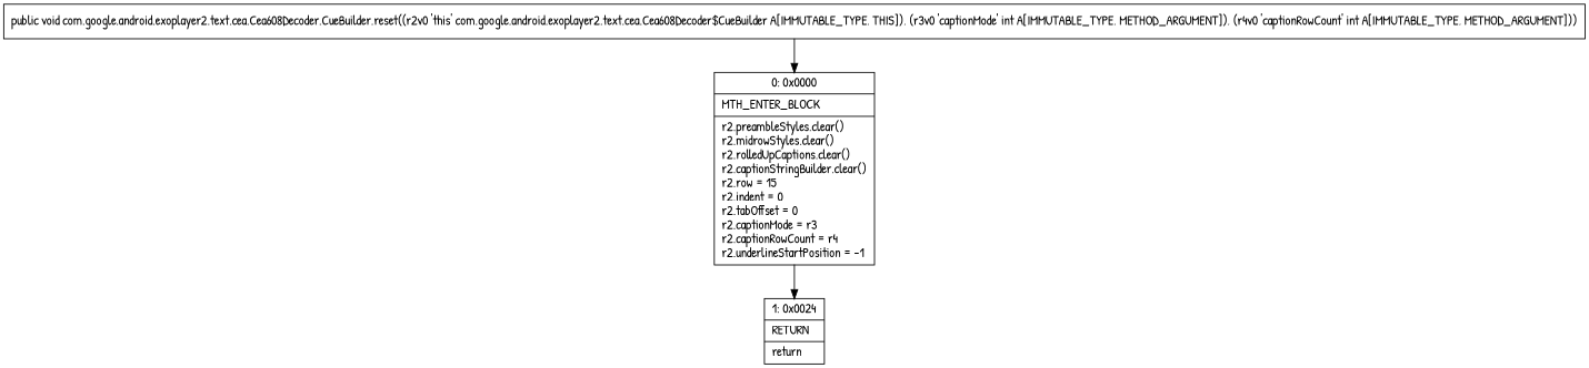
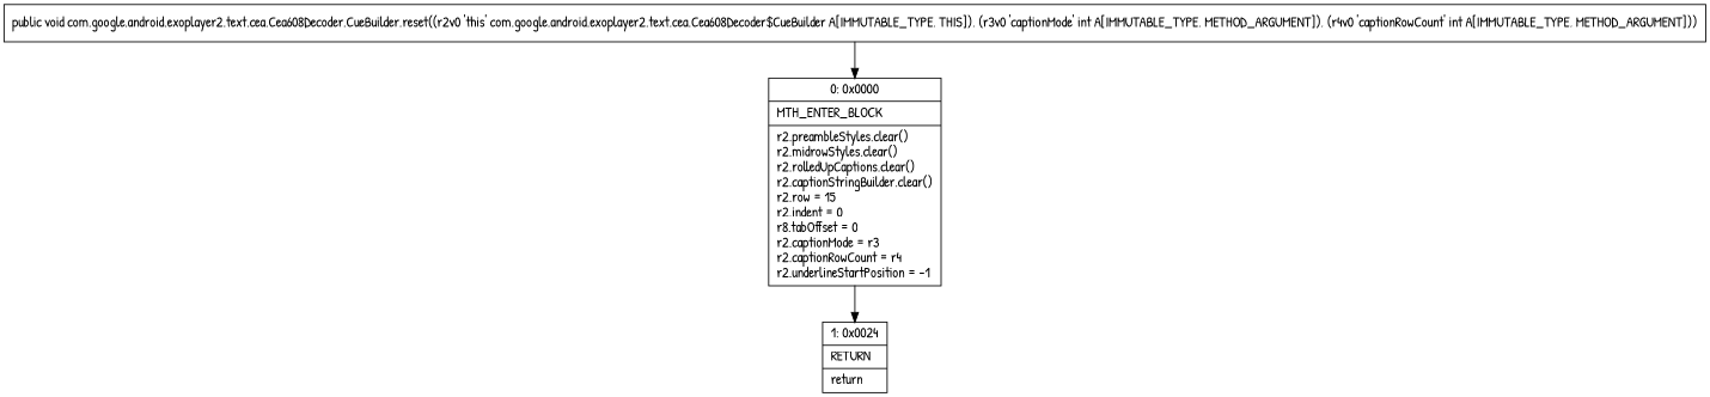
  digraph {
    fontname="Patrick Hand"
    node [shape=record fontname="Patrick Hand"]
    edge [fontname="Patrick Hand"]
-   n1 [label="{0\:\ 0x0000|MTH_ENTER_BLOCK\l|r2.preambleStyles.clear()\lr2.midrowStyles.clear()\lr2.rolledUpCaptions.clear()\lr2.captionStringBuilder.clear()\lr2.row = 15\lr2.indent = 0\lr2.tabOffset = 0\lr2.captionMode = r3\lr2.captionRowCount = r4\lr2.underlineStartPosition = \-1\l}"]
+   n1 [label="{0\:\ 0x0000|MTH_ENTER_BLOCK\l|r2.preambleStyles.clear()\lr2.midrowStyles.clear()\lr2.rolledUpCaptions.clear()\lr2.captionStringBuilder.clear()\lr2.row = 15\lr2.indent = 0\lr8.tabOffset = 0\lr2.captionMode = r3\lr2.captionRowCount = r4\lr2.underlineStartPosition = \-1\l}"]
    n2 [label="{1\:\ 0x0024|RETURN\l|return\l}"]
    n3 [label="{public void com.google.android.exoplayer2.text.cea.Cea608Decoder.CueBuilder.reset((r2v0 'this' com.google.android.exoplayer2.text.cea.Cea608Decoder$CueBuilder A[IMMUTABLE_TYPE, THIS]), (r3v0 'captionMode' int A[IMMUTABLE_TYPE, METHOD_ARGUMENT]), (r4v0 'captionRowCount' int A[IMMUTABLE_TYPE, METHOD_ARGUMENT])) }"]
    n1 -> n2
    n3 -> n1
  }
